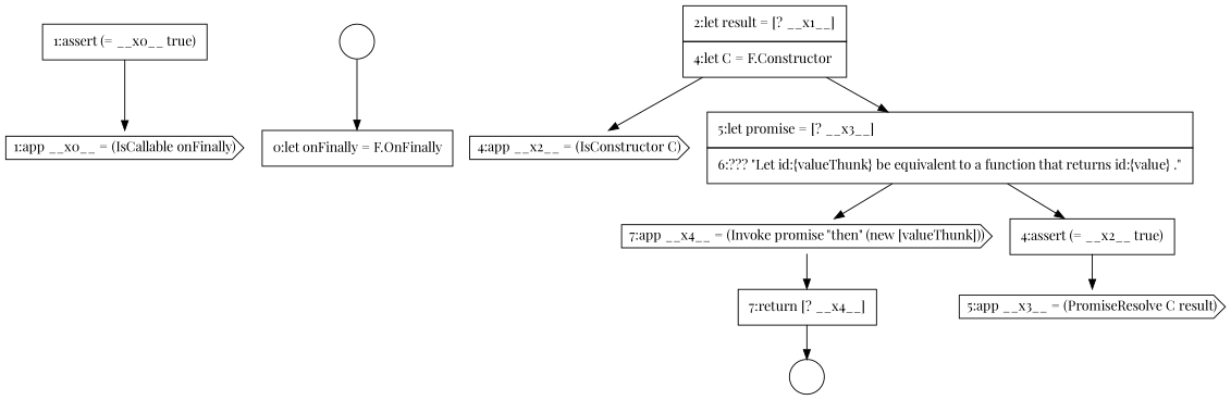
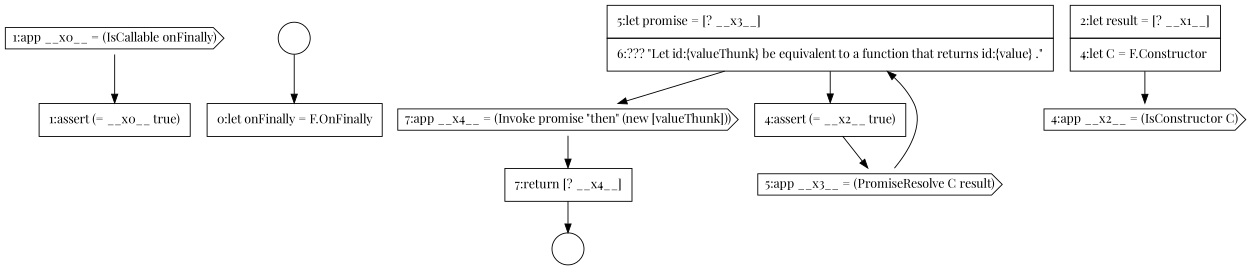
  digraph {
    fontname="Playfair Display"
    node [color=black fillcolor=white fontname="Playfair Display" shape=none style=filled]
    edge [color=black fontname="Playfair Display"]
    n1 [label=<<font color="black">1:app __x0__ = (IsCallable onFinally)</font>> shape=cds]
    n2 [label=<<font color="black">     <table border="0" cellborder="1" cellspacing="0" cellpadding="10">       <tr><td align="left">1:assert (= __x0__ true)</td></tr>     </table>   </font>> margin=0]
    n3 [label=" " shape=circle]
    n4 [label=<<font color="black">     <table border="0" cellborder="1" cellspacing="0" cellpadding="10">       <tr><td align="left">0:let onFinally = F.OnFinally</td></tr>     </table>   </font>> margin=0]
    n5 [label=<<font color="black">7:app __x4__ = (Invoke promise &quot;then&quot; (new [valueThunk]))</font>> shape=cds]
    n6 [label=<<font color="black">     <table border="0" cellborder="1" cellspacing="0" cellpadding="10">       <tr><td align="left">7:return [? __x4__]</td></tr>     </table>   </font>> margin=0]
    n7 [label=" " shape=circle]
    n8 [label=<<font color="black">     <table border="0" cellborder="1" cellspacing="0" cellpadding="10">       <tr><td align="left">2:let result = [? __x1__]</td></tr>       <tr><td align="left">4:let C = F.Constructor</td></tr>     </table>   </font>> margin=0]
    n9 [label=<<font color="black">4:app __x2__ = (IsConstructor C)</font>> shape=cds]
    n10 [label=<<font color="black">     <table border="0" cellborder="1" cellspacing="0" cellpadding="10">       <tr><td align="left">5:let promise = [? __x3__]</td></tr>       <tr><td align="left">6:??? &quot;Let id:{valueThunk} be equivalent to a function that returns id:{value} .&quot;</td></tr>     </table>   </font>> margin=0]
    n11 [label=<<font color="black">     <table border="0" cellborder="1" cellspacing="0" cellpadding="10">       <tr><td align="left">4:assert (= __x2__ true)</td></tr>     </table>   </font>> margin=0]
    n12 [label=<<font color="black">5:app __x3__ = (PromiseResolve C result)</font>> shape=cds]
-   n2 -> n1
+   n1 -> n2
    n3 -> n4
    n5 -> n6
    n6 -> n7
    n8 -> n9
    n10 -> n5
    n10 -> n11
    n11 -> n12
-   n8 -> n10
+   n12 -> n10
  }
